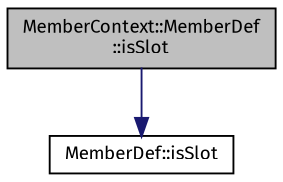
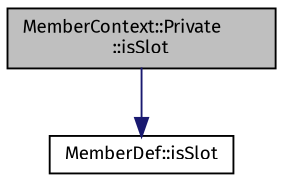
  digraph {
    rankdir=TB
    fontname="Fira Sans"
    node [color=black fontname="Fira Sans" fontsize=10 shape=record style=filled]
-   n1 [fillcolor=grey75 fontcolor=black height=0.2 label="MemberContext::MemberDef\l::isSlot" width=0.4]
+   n1 [fillcolor=grey75 fontcolor=black height=0.2 label="MemberContext::Private\l::isSlot" width=0.4]
    n2 [fillcolor=white height=0.2 label="MemberDef::isSlot" width=0.4]
    n1 -> n2 [color=midnightblue fontname="Fira Sans" fontsize=10 labelfontname=Helvetica labelfontsize=10 style=solid]
  }
